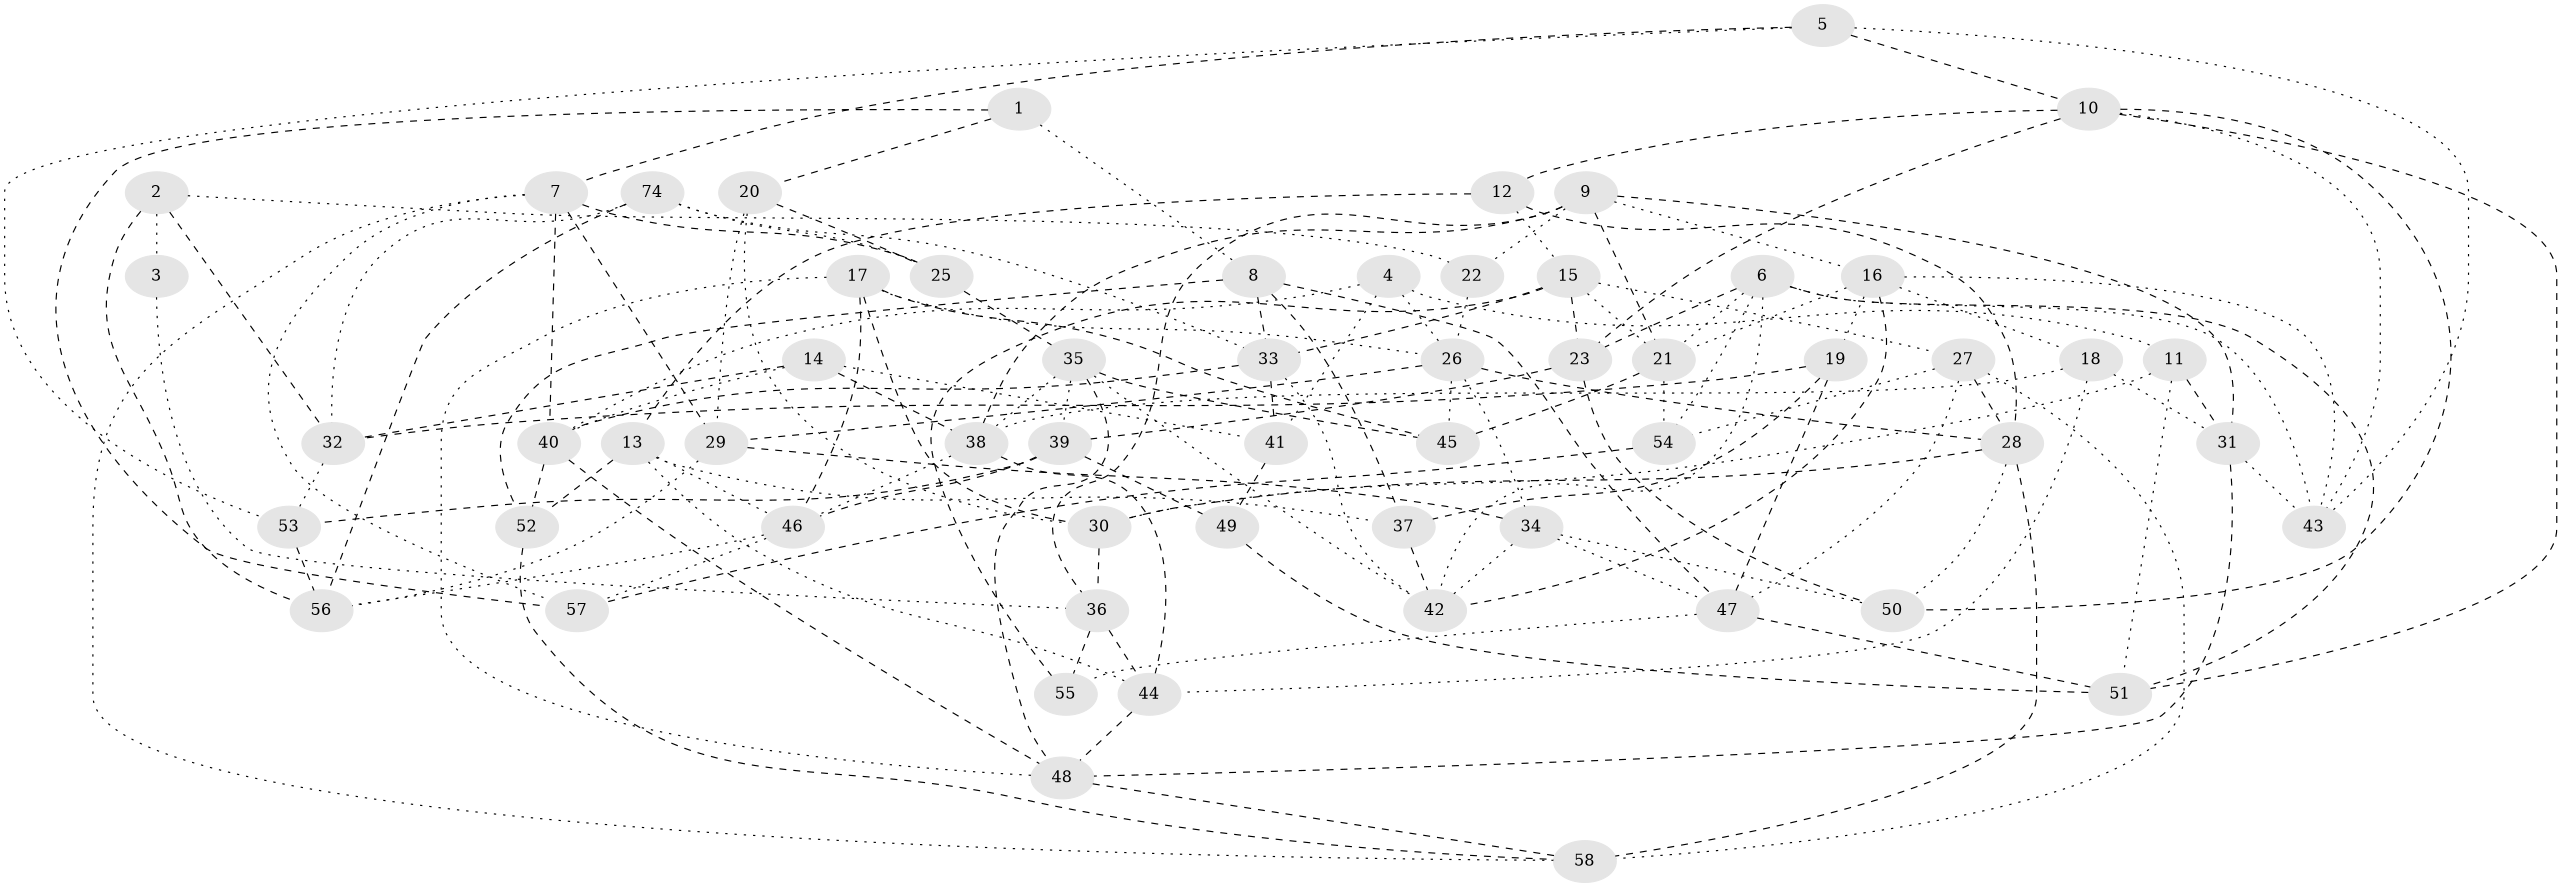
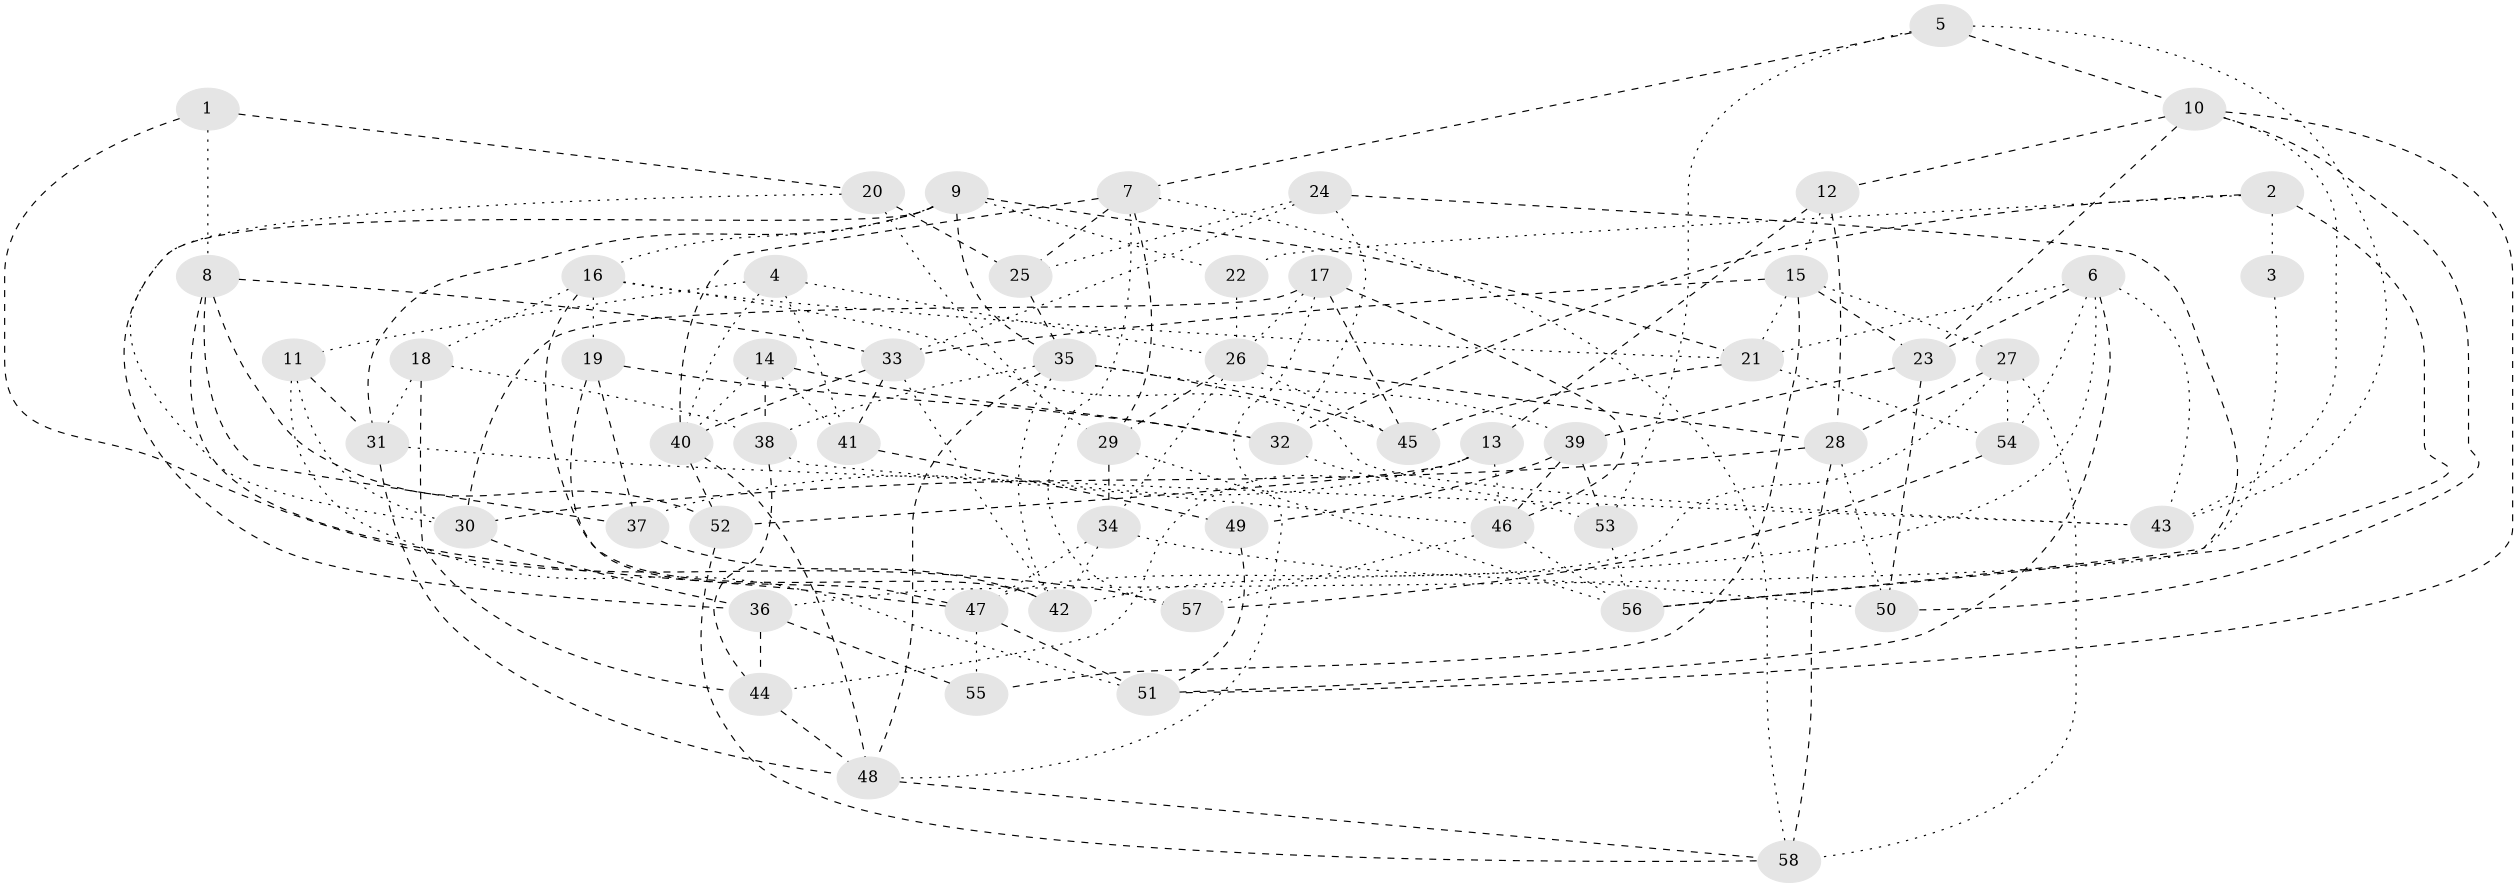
  graph {
    node [color=gray90 style=filled]
    edge [style=dashed weight=1.0]
    1
    8
    20
    57
    33
    37
    47
    52
    25
    29
    30
    2
    3
    22
    32
    56
    36
    26
    53
    44
    55
    41
    49
    4
    11
    40
    51
    31
    28
    45
    34
    48
    5
    7
    10
    43
    58
    23
    12
    50
    6
    21
    42
    54
    39
    35
    9
    16
    38
    18
    19
    46
    13
    15
    27
    14
    17
-   24 [label=74]
+   24
    1 -- 8 [style=dotted weight=2.0]
    1 -- 20
    1 -- 57
    8 -- 33
    8 -- 37
    8 -- 47
    8 -- 52
    20 -- 25
    20 -- 29 [style=dotted weight=2.0]
    20 -- 30 [style=dotted]
    33 -- 41
    33 -- 40
    33 -- 42 [style=dotted]
    37 -- 42
    47 -- 55 [style=dotted]
    47 -- 51
    52 -- 58
    25 -- 35
    29 -- 56 [style=dotted]
    29 -- 34
    30 -- 36
    2 -- 3 [style=dotted weight=2.0]
    2 -- 22 [style=dotted]
    2 -- 32
    2 -- 56 [weight=2.0]
    3 -- 36 [style=dotted]
    22 -- 26 [style=dotted]
    32 -- 53 [style=dotted]
    36 -- 44
    36 -- 55 [weight=2.0]
    26 -- 29
    26 -- 28
    26 -- 45 [style=dotted]
    26 -- 34 [style=dotted]
-   53 -- 56
+   53 -- 56 [style=dotted]
    44 -- 48
    41 -- 49 [weight=2.0]
    49 -- 51
    4 -- 26 [style=dotted]
    4 -- 41 [style=dotted]
    4 -- 11 [style=dotted]
    4 -- 40 [style=dotted]
    11 -- 30 [style=dotted]
    11 -- 51 [style=dotted weight=2.0]
    11 -- 31
    40 -- 52
    40 -- 48
    31 -- 48
    31 -- 43 [style=dotted weight=2.0]
    28 -- 30
    28 -- 58
    28 -- 50 [style=dotted]
    34 -- 47 [style=dotted]
    34 -- 50 [style=dotted]
    34 -- 42 [style=dotted]
    48 -- 58
    5 -- 53 [style=dotted]
    5 -- 7
    5 -- 10
    5 -- 43 [style=dotted]
    7 -- 57 [style=dotted]
    7 -- 25
    7 -- 29
    7 -- 40
    7 -- 58 [style=dotted]
    10 -- 51
    10 -- 43 [style=dotted]
    10 -- 23
    10 -- 12
    10 -- 50
    23 -- 50
    23 -- 39 [weight=2.0]
    12 -- 28
    12 -- 13
    12 -- 15 [style=dotted]
    6 -- 51
    6 -- 43 [style=dotted]
    6 -- 23
    6 -- 21 [style=dotted]
    6 -- 42 [style=dotted]
    6 -- 54 [style=dotted]
    21 -- 45
    21 -- 54 [style=dotted]
    54 -- 57
    39 -- 53
    39 -- 49
    39 -- 46
    35 -- 45
    35 -- 48
    35 -- 42 [style=dotted]
    35 -- 39 [style=dotted]
    35 -- 38 [style=dotted]
    9 -- 22 [style=dotted]
    9 -- 36
    9 -- 31
    9 -- 21
    9 -- 16 [style=dotted]
-   9 -- 38
+   9 -- 35
    16 -- 43 [style=dotted]
    16 -- 21 [style=dotted]
    16 -- 42
    16 -- 18 [style=dotted]
    16 -- 19 [style=dotted]
    38 -- 44
    38 -- 46 [style=dotted]
-   18 -- 44 [style=dotted]
+   18 -- 44
    18 -- 31 [style=dotted]
    18 -- 38 [style=dotted]
    19 -- 37
    19 -- 47
    19 -- 32 [weight=2.0]
    46 -- 57 [style=dotted]
    46 -- 56 [style=dotted]
    13 -- 37 [style=dotted]
    13 -- 52
    13 -- 44 [style=dotted weight=2.0]
    13 -- 46 [style=dotted]
    15 -- 33
    15 -- 55
    15 -- 23
    15 -- 21 [style=dotted]
    15 -- 27 [style=dotted]
    27 -- 47 [style=dotted]
    27 -- 28
    27 -- 58 [style=dotted weight=2.0]
    27 -- 54 [style=dotted]
    14 -- 32
    14 -- 41 [style=dotted]
    14 -- 40 [style=dotted]
    14 -- 38
    17 -- 30 [weight=2.0]
    17 -- 26 [style=dotted]
    17 -- 45
    17 -- 48 [style=dotted]
    17 -- 46
    24 -- 33 [style=dotted]
    24 -- 25 [style=dotted]
    24 -- 32 [style=dotted]
    24 -- 56
  }
